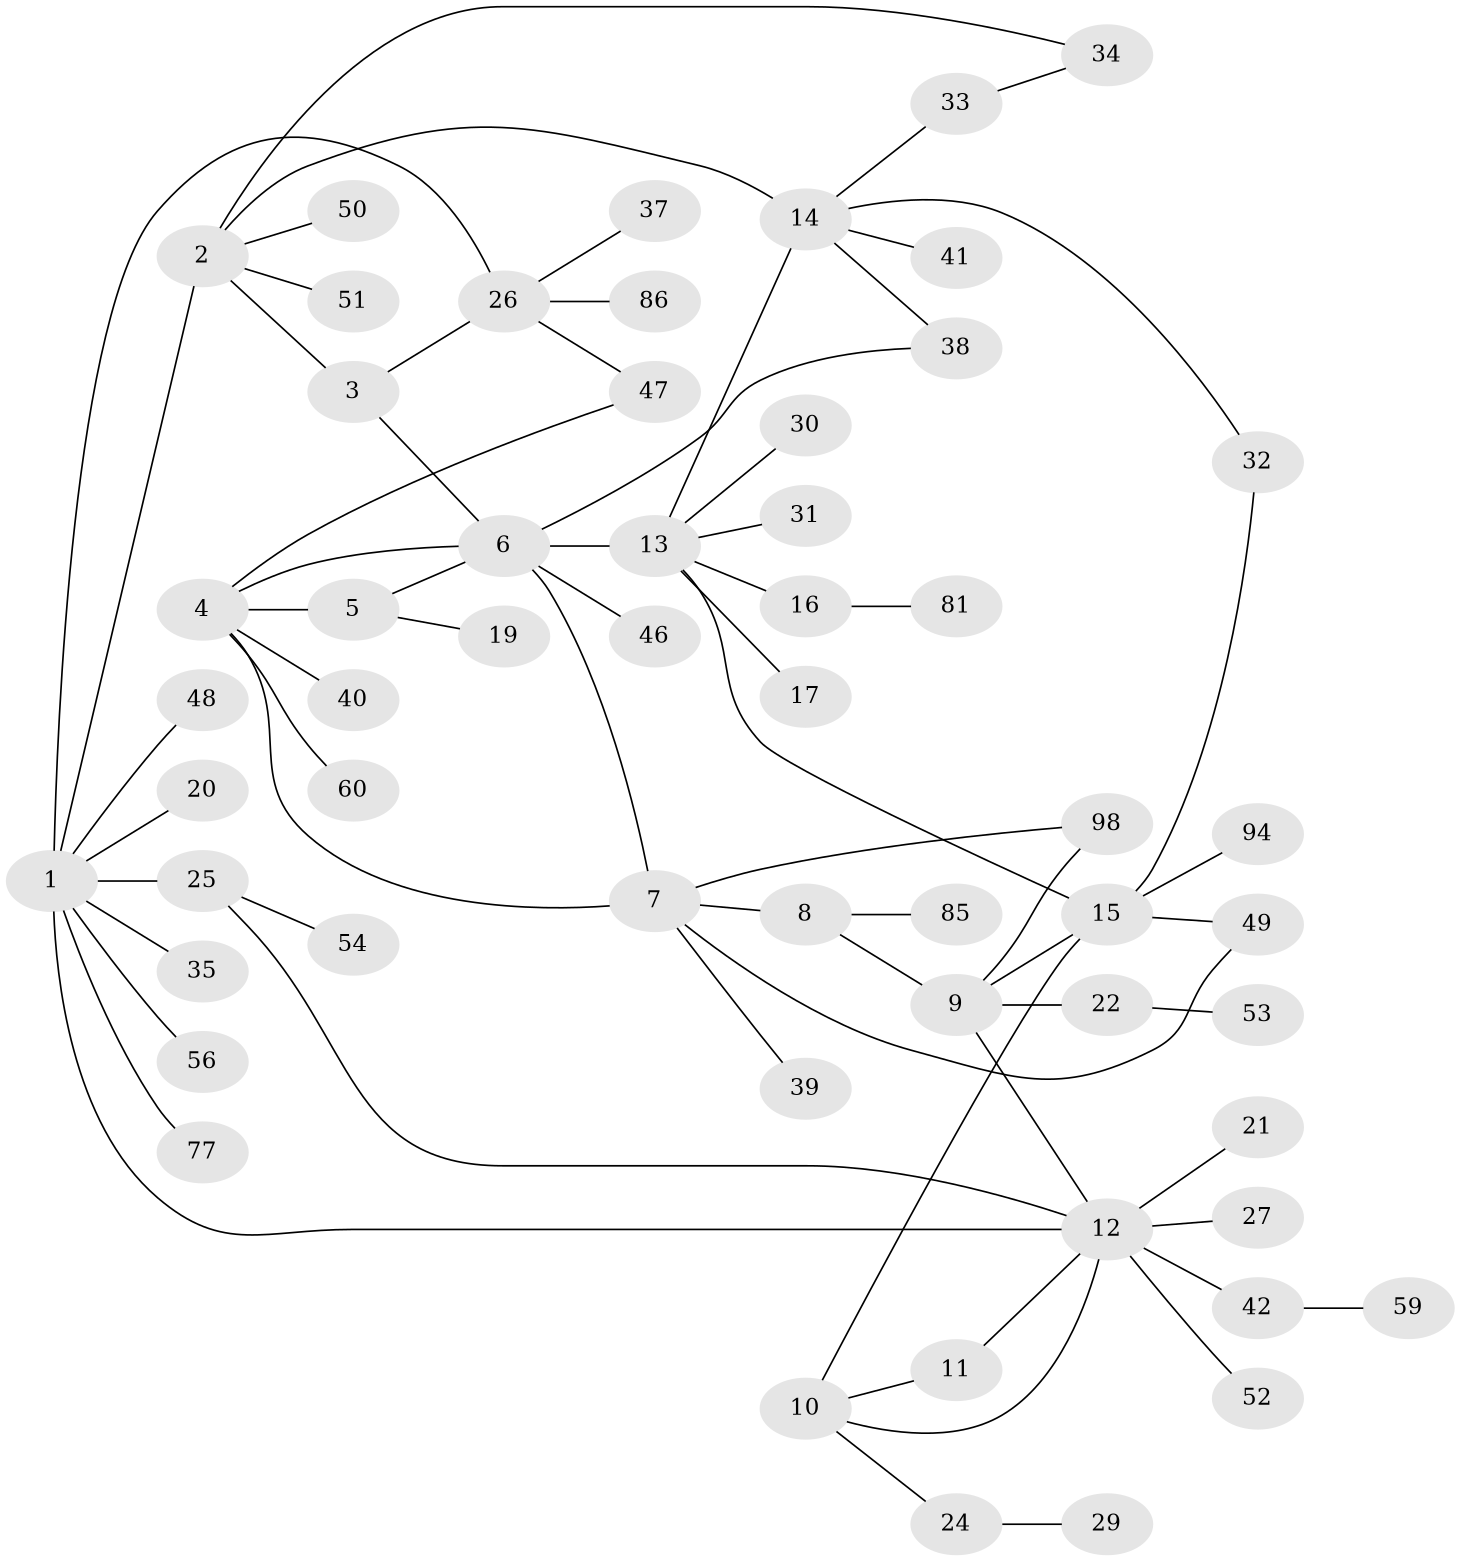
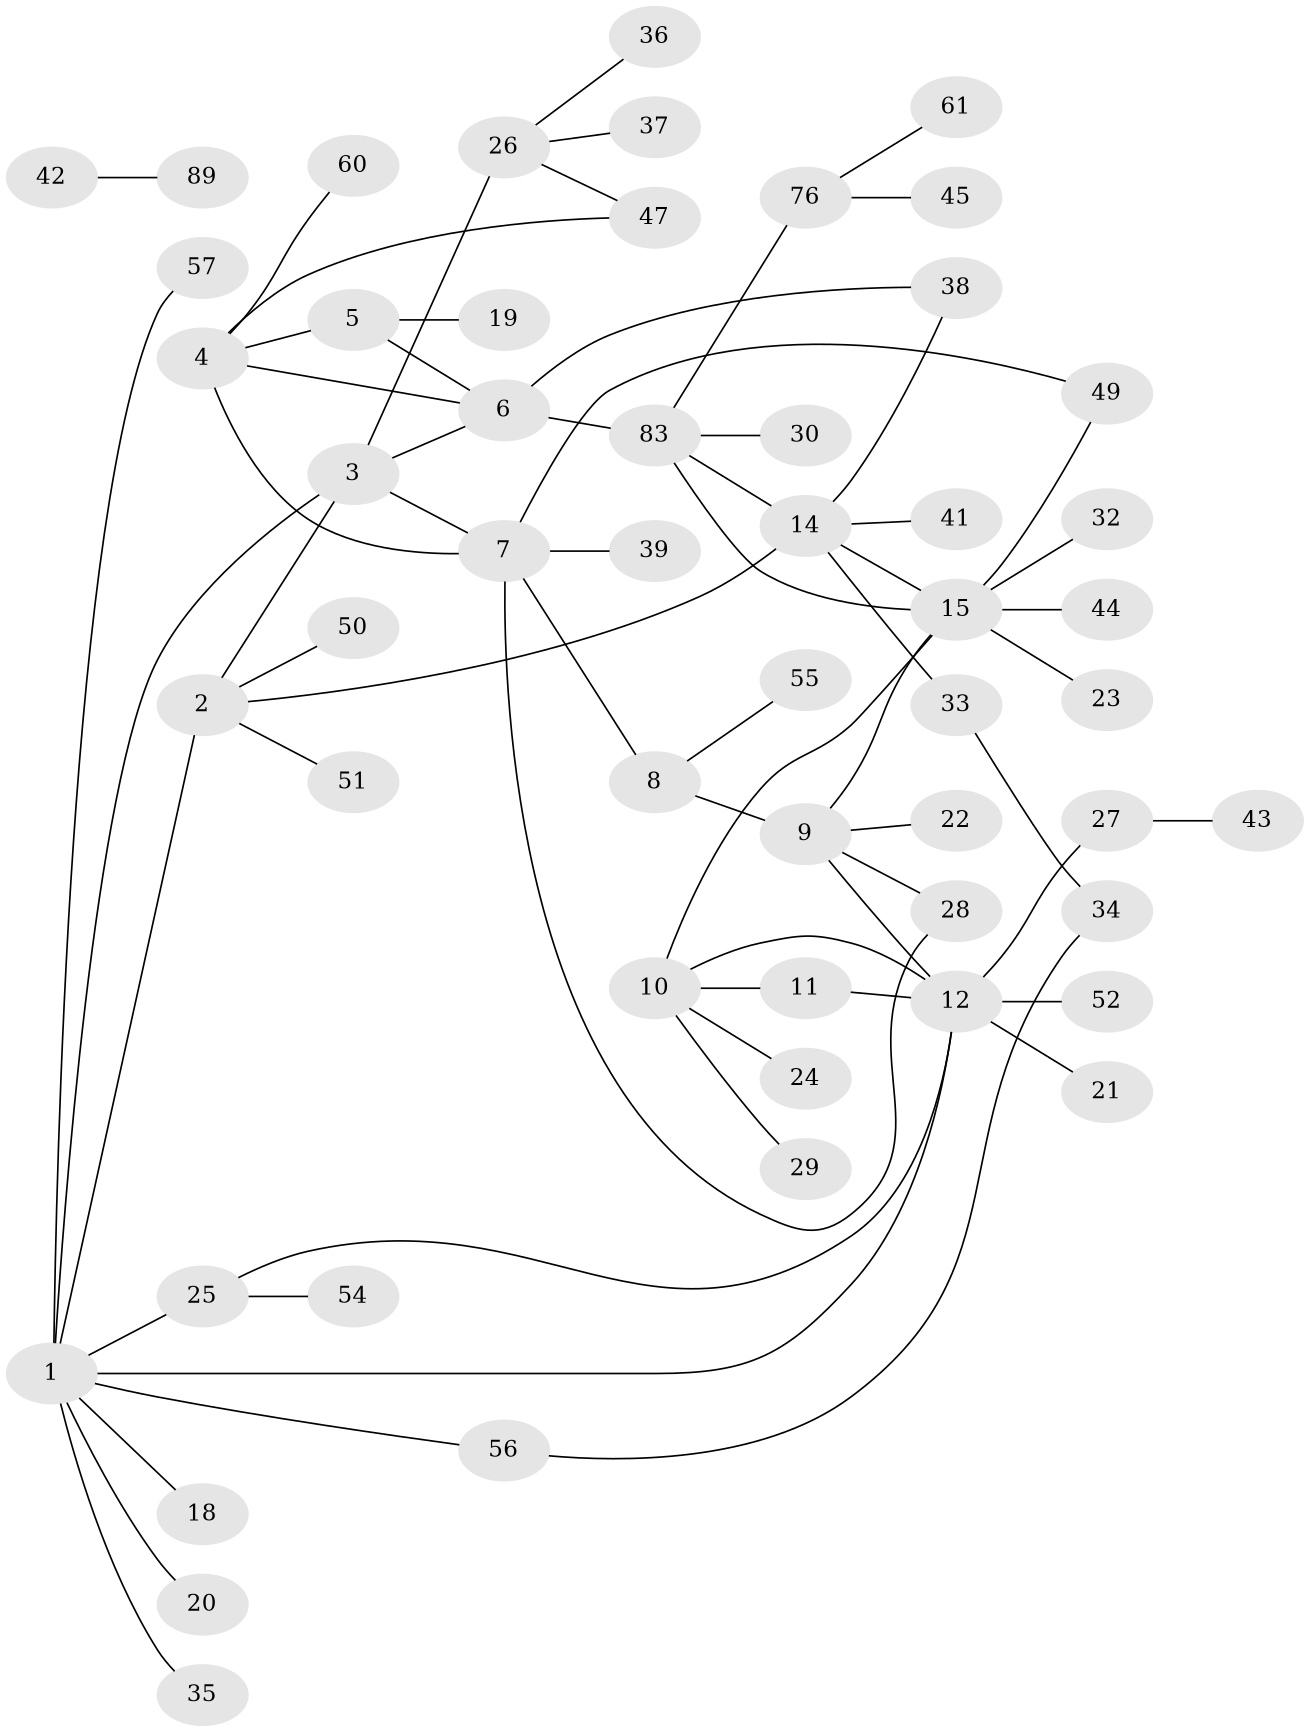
  graph {
    rankdir=LR
    node [color=gray90 style=filled]
    1
    2
    3
    12
-   18 [label=48]
+   18
    20
    25
    35
    56
-   57 [label=77]
+   57
    14
    34
    50
    51
    6
    7
    26
    21
    27
    42
    52
    54
    38
    15
    33
    41
-   13
-   46
+   13 [label=83]
    8
    39
    49
-   28 [label=98]
+   28
    47
-   36 [label=86]
+   36
    37
    4
    5
-   40
    60
    19
-   16
-   17
+   16 [label=76]
    30
-   31
    9
-   55 [label=85]
+   55
    22
+   23
    32
-   44 [label=94]
-   53
+   44
    10
    11
    24
    29
-   59
-   61 [label=81]
+   43
+   59 [label=89]
+   45
+   61
    1 -- 2
-   1 -- 26
+   1 -- 3
    1 -- 12
    1 -- 18
    1 -- 20
    1 -- 25
    1 -- 35
    1 -- 56
    1 -- 57
    2 -- 3
    2 -- 14
-   2 -- 34
+   56 -- 34
    2 -- 50
    2 -- 51
    3 -- 6
-   6 -- 7
+   3 -- 7
    3 -- 26
    12 -- 21
    12 -- 27
-   12 -- 42
    12 -- 52
    25 -- 12
    25 -- 54
    14 -- 38
-   14 -- 32
+   14 -- 15
    14 -- 33
    14 -- 41
    6 -- 38
    6 -- 13
-   6 -- 46
    7 -- 8
    7 -- 39
    7 -- 49
    7 -- 28
    26 -- 47
    26 -- 36
    26 -- 37
+   27 -- 43
    42 -- 59
    15 -- 49
+   15 -- 23
    15 -- 32
    15 -- 44
    33 -- 34
    13 -- 14
    13 -- 15
    13 -- 16
-   13 -- 17
    13 -- 30
-   13 -- 31
    8 -- 9
    8 -- 55
    4 -- 6
    4 -- 7
    4 -- 47
    4 -- 5
-   4 -- 40
    4 -- 60
    5 -- 6
    5 -- 19
+   16 -- 45
    16 -- 61
    9 -- 12
    9 -- 15
    9 -- 28
    9 -- 22
-   22 -- 53
    10 -- 12
    10 -- 15
    10 -- 11
    10 -- 24
-   24 -- 29
+   10 -- 29
    11 -- 12
  }
